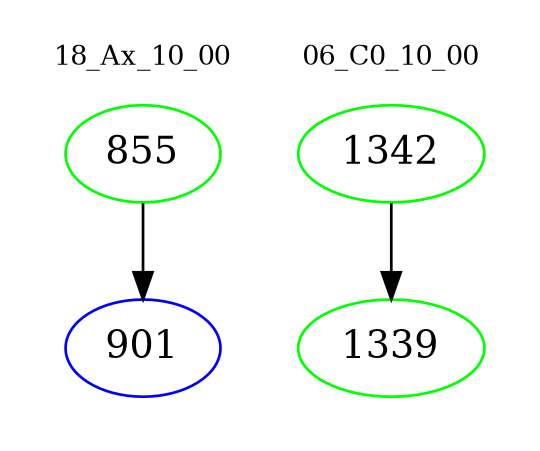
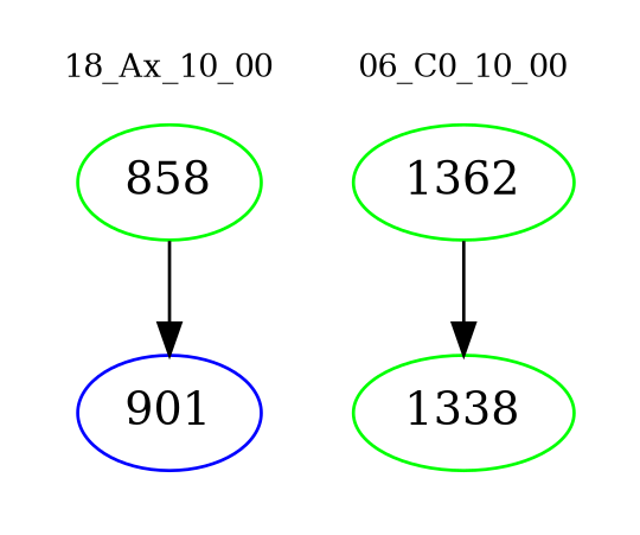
  digraph {
    node [color=green]
    edge [color=black]
-   n1 [label=855]
+   n1 [label=858]
    n2 [color=blue label=901]
-   n3 [label=1342]
-   n4 [label=1339]
+   n3 [label=1362]
+   n4 [label=1338]
    subgraph cluster_1 {
      color=white
      fontsize=10
      label="18_Ax_10_00"
      n1
      n2
    }
    subgraph cluster_2 {
      color=white
      fontsize=10
      label="06_C0_10_00"
      n3
      n4
    }
    n1 -> n2
    n3 -> n4
  }
